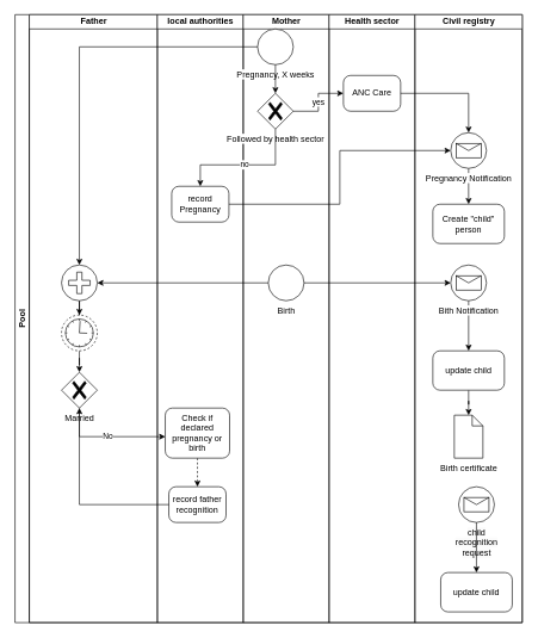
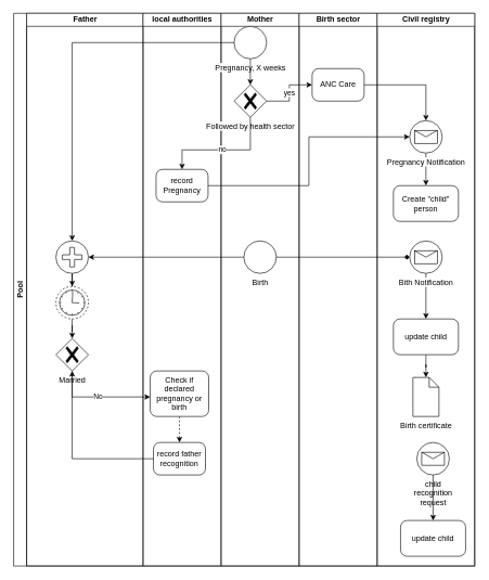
  <mxCell id="0" />
  <mxCell id="1" parent="0" />
  <mxCell id="2" value="Pool" style="swimlane;html=1;childLayout=stackLayout;resizeParent=1;resizeParentMax=0;startSize=20;horizontal=0;horizontalStack=1;whiteSpace=wrap;" vertex="1" parent="1"><mxGeometry width="709" height="850" as="geometry" x="20" y="20" /></mxCell>
  <mxCell id="3" value="Father" style="swimlane;html=1;startSize=20;" vertex="1" parent="2"><mxGeometry x="20" width="179" height="850" as="geometry" /></mxCell>
  <mxCell id="4" style="edgeStyle=orthogonalEdgeStyle;rounded=0;orthogonalLoop=1;jettySize=auto;html=1;" edge="1" parent="3" source="5" target="6"><mxGeometry relative="1" as="geometry" /></mxCell>
  <mxCell id="5" value="" style="points=[[0.145,0.145,0],[0.5,0,0],[0.855,0.145,0],[1,0.5,0],[0.855,0.855,0],[0.5,1,0],[0.145,0.855,0],[0,0.5,0]];shape=mxgraph.bpmn.event;html=1;verticalLabelPosition=bottom;labelBackgroundColor=#ffffff;verticalAlign=top;align=center;perimeter=ellipsePerimeter;outlineConnect=0;aspect=fixed;outline=eventNonint;symbol=timer;" vertex="1" parent="3"><mxGeometry x="45" y="420" width="50" height="50" as="geometry" /></mxCell>
  <mxCell id="6" value="Married" style="points=[[0.25,0.25,0],[0.5,0,0],[0.75,0.25,0],[1,0.5,0],[0.75,0.75,0],[0.5,1,0],[0.25,0.75,0],[0,0.5,0]];shape=mxgraph.bpmn.gateway2;html=1;verticalLabelPosition=bottom;labelBackgroundColor=#ffffff;verticalAlign=top;align=center;perimeter=rhombusPerimeter;outlineConnect=0;outline=none;symbol=none;gwType=exclusive;" vertex="1" parent="3"><mxGeometry x="45" y="500" width="50" height="50" as="geometry" /></mxCell>
  <mxCell id="7" style="edgeStyle=orthogonalEdgeStyle;rounded=0;orthogonalLoop=1;jettySize=auto;html=1;" edge="1" parent="3" source="8" target="5"><mxGeometry relative="1" as="geometry" /></mxCell>
  <mxCell id="8" value="" style="points=[[0.145,0.145,0],[0.5,0,0],[0.855,0.145,0],[1,0.5,0],[0.855,0.855,0],[0.5,1,0],[0.145,0.855,0],[0,0.5,0]];shape=mxgraph.bpmn.event;html=1;verticalLabelPosition=bottom;labelBackgroundColor=#ffffff;verticalAlign=top;align=center;perimeter=ellipsePerimeter;outlineConnect=0;aspect=fixed;outline=eventInt;symbol=parallelMultiple;" vertex="1" parent="3"><mxGeometry x="45" y="350" width="50" height="50" as="geometry" /></mxCell>
  <mxCell id="9" value="local authorities" style="swimlane;html=1;startSize=20;" vertex="1" parent="2"><mxGeometry x="199" width="120" height="850" as="geometry" /></mxCell>
  <mxCell id="10" value="record Pregnancy" style="points=[[0.25,0,0],[0.5,0,0],[0.75,0,0],[1,0.25,0],[1,0.5,0],[1,0.75,0],[0.75,1,0],[0.5,1,0],[0.25,1,0],[0,0.75,0],[0,0.5,0],[0,0.25,0]];shape=mxgraph.bpmn.task;whiteSpace=wrap;rectStyle=rounded;size=10;html=1;container=1;expand=0;collapsible=0;taskMarker=abstract;" vertex="1" parent="9"><mxGeometry x="20" y="240" width="80" height="50" as="geometry" /></mxCell>
  <mxCell id="11" value="record father recognition" style="points=[[0.25,0,0],[0.5,0,0],[0.75,0,0],[1,0.25,0],[1,0.5,0],[1,0.75,0],[0.75,1,0],[0.5,1,0],[0.25,1,0],[0,0.75,0],[0,0.5,0],[0,0.25,0]];shape=mxgraph.bpmn.task;whiteSpace=wrap;rectStyle=rounded;size=10;html=1;container=1;expand=0;collapsible=0;taskMarker=abstract;" vertex="1" parent="9"><mxGeometry x="16" y="660" width="80" height="50" as="geometry" /></mxCell>
  <mxCell id="12" style="edgeStyle=orthogonalEdgeStyle;rounded=0;orthogonalLoop=1;jettySize=auto;html=1;dashed=1;" edge="1" parent="9" source="13" target="11"><mxGeometry relative="1" as="geometry" /></mxCell>
  <mxCell id="13" value="Check if declared pregnancy or birth" style="points=[[0.25,0,0],[0.5,0,0],[0.75,0,0],[1,0.25,0],[1,0.5,0],[1,0.75,0],[0.75,1,0],[0.5,1,0],[0.25,1,0],[0,0.75,0],[0,0.5,0],[0,0.25,0]];shape=mxgraph.bpmn.task;whiteSpace=wrap;rectStyle=rounded;size=10;html=1;container=1;expand=0;collapsible=0;taskMarker=abstract;" vertex="1" parent="9"><mxGeometry x="11" y="550" width="90" height="70" as="geometry" /></mxCell>
  <mxCell id="14" value="Mother" style="swimlane;html=1;startSize=20;" vertex="1" parent="2"><mxGeometry x="319" width="120" height="850" as="geometry" /></mxCell>
  <mxCell id="15" value="Followed by health sector" style="points=[[0.25,0.25,0],[0.5,0,0],[0.75,0.25,0],[1,0.5,0],[0.75,0.75,0],[0.5,1,0],[0.25,0.75,0],[0,0.5,0]];shape=mxgraph.bpmn.gateway2;html=1;verticalLabelPosition=bottom;labelBackgroundColor=#ffffff;verticalAlign=top;align=center;perimeter=rhombusPerimeter;outlineConnect=0;outline=none;symbol=none;gwType=exclusive;" vertex="1" parent="14"><mxGeometry x="20" y="110" width="50" height="50" as="geometry" /></mxCell>
  <mxCell id="16" value="Pregnancy, X weeks" style="points=[[0.145,0.145,0],[0.5,0,0],[0.855,0.145,0],[1,0.5,0],[0.855,0.855,0],[0.5,1,0],[0.145,0.855,0],[0,0.5,0]];shape=mxgraph.bpmn.event;html=1;verticalLabelPosition=bottom;labelBackgroundColor=#ffffff;verticalAlign=top;align=center;perimeter=ellipsePerimeter;outlineConnect=0;aspect=fixed;outline=standard;symbol=general;" vertex="1" parent="14"><mxGeometry x="20" y="20" width="50" height="50" as="geometry" /></mxCell>
  <mxCell id="17" style="edgeStyle=orthogonalEdgeStyle;rounded=0;orthogonalLoop=1;jettySize=auto;html=1;" edge="1" parent="14" source="16" target="15"><mxGeometry relative="1" as="geometry" /></mxCell>
  <mxCell id="18" value="Birth" style="points=[[0.145,0.145,0],[0.5,0,0],[0.855,0.145,0],[1,0.5,0],[0.855,0.855,0],[0.5,1,0],[0.145,0.855,0],[0,0.5,0]];shape=mxgraph.bpmn.event;html=1;verticalLabelPosition=bottom;labelBackgroundColor=#ffffff;verticalAlign=top;align=center;perimeter=ellipsePerimeter;outlineConnect=0;aspect=fixed;outline=standard;symbol=general;" vertex="1" parent="14"><mxGeometry x="35" y="350" width="50" height="50" as="geometry" /></mxCell>
- <mxCell id="19" value="Health sector" style="swimlane;html=1;startSize=20;" vertex="1" parent="2"><mxGeometry x="439" width="120" height="850" as="geometry" /></mxCell>
+ <mxCell id="19" value="Birth sector" style="swimlane;html=1;startSize=20;" vertex="1" parent="2"><mxGeometry x="439" width="120" height="850" as="geometry" /></mxCell>
  <mxCell id="20" value="ANC Care" style="points=[[0.25,0,0],[0.5,0,0],[0.75,0,0],[1,0.25,0],[1,0.5,0],[1,0.75,0],[0.75,1,0],[0.5,1,0],[0.25,1,0],[0,0.75,0],[0,0.5,0],[0,0.25,0]];shape=mxgraph.bpmn.task;whiteSpace=wrap;rectStyle=rounded;size=10;html=1;container=1;expand=0;collapsible=0;taskMarker=abstract;" vertex="1" parent="19"><mxGeometry x="20" y="85" width="80" height="50" as="geometry" /></mxCell>
  <mxCell id="21" value="Civil registry" style="swimlane;html=1;startSize=20;" vertex="1" parent="2"><mxGeometry x="559" width="150" height="850" as="geometry" /></mxCell>
  <mxCell id="22" style="edgeStyle=orthogonalEdgeStyle;rounded=0;orthogonalLoop=1;jettySize=auto;html=1;" edge="1" parent="21" source="23" target="24"><mxGeometry relative="1" as="geometry" /></mxCell>
  <mxCell id="23" value="Pregnancy Notification" style="points=[[0.145,0.145,0],[0.5,0,0],[0.855,0.145,0],[1,0.5,0],[0.855,0.855,0],[0.5,1,0],[0.145,0.855,0],[0,0.5,0]];shape=mxgraph.bpmn.event;html=1;verticalLabelPosition=bottom;labelBackgroundColor=#ffffff;verticalAlign=top;align=center;perimeter=ellipsePerimeter;outlineConnect=0;aspect=fixed;outline=standard;symbol=message;" vertex="1" parent="21"><mxGeometry x="50" y="165" width="50" height="50" as="geometry" /></mxCell>
  <mxCell id="24" value="Create &quot;child&quot; person" style="points=[[0.25,0,0],[0.5,0,0],[0.75,0,0],[1,0.25,0],[1,0.5,0],[1,0.75,0],[0.75,1,0],[0.5,1,0],[0.25,1,0],[0,0.75,0],[0,0.5,0],[0,0.25,0]];shape=mxgraph.bpmn.task;whiteSpace=wrap;rectStyle=rounded;size=10;html=1;container=1;expand=0;collapsible=0;taskMarker=abstract;" vertex="1" parent="21"><mxGeometry x="25" y="265" width="100" height="55" as="geometry" /></mxCell>
  <mxCell id="25" style="edgeStyle=orthogonalEdgeStyle;rounded=0;orthogonalLoop=1;jettySize=auto;html=1;" edge="1" parent="21" source="26" target="28"><mxGeometry relative="1" as="geometry" /></mxCell>
  <mxCell id="26" value="Bith Notification" style="points=[[0.145,0.145,0],[0.5,0,0],[0.855,0.145,0],[1,0.5,0],[0.855,0.855,0],[0.5,1,0],[0.145,0.855,0],[0,0.5,0]];shape=mxgraph.bpmn.event;html=1;verticalLabelPosition=bottom;labelBackgroundColor=#ffffff;verticalAlign=top;align=center;perimeter=ellipsePerimeter;outlineConnect=0;aspect=fixed;outline=standard;symbol=message;" vertex="1" parent="21"><mxGeometry x="50" y="350" width="50" height="50" as="geometry" /></mxCell>
  <mxCell id="27" style="edgeStyle=orthogonalEdgeStyle;rounded=0;orthogonalLoop=1;jettySize=auto;html=1;" edge="1" parent="21" source="28" target="29"><mxGeometry relative="1" as="geometry" /></mxCell>
  <mxCell id="28" value="update child" style="points=[[0.25,0,0],[0.5,0,0],[0.75,0,0],[1,0.25,0],[1,0.5,0],[1,0.75,0],[0.75,1,0],[0.5,1,0],[0.25,1,0],[0,0.75,0],[0,0.5,0],[0,0.25,0]];shape=mxgraph.bpmn.task;whiteSpace=wrap;rectStyle=rounded;size=10;html=1;container=1;expand=0;collapsible=0;taskMarker=abstract;" vertex="1" parent="21"><mxGeometry x="25" y="470" width="100" height="55" as="geometry" /></mxCell>
  <mxCell id="29" value="Birth certificate" style="shape=mxgraph.bpmn.data;labelPosition=center;verticalLabelPosition=bottom;align=center;verticalAlign=top;size=15;html=1;" vertex="1" parent="21"><mxGeometry x="55" y="560" width="40" height="60" as="geometry" /></mxCell>
  <mxCell id="30" value="&lt;span style=&quot;color: rgb(0, 0, 0); font-family: Helvetica; font-size: 12px; font-style: normal; font-variant-ligatures: normal; font-variant-caps: normal; font-weight: 400; letter-spacing: normal; orphans: 2; text-align: center; text-indent: 0px; text-transform: none; widows: 2; word-spacing: 0px; -webkit-text-stroke-width: 0px; white-space: normal; background-color: rgb(251, 251, 251); text-decoration-thickness: initial; text-decoration-style: initial; text-decoration-color: initial; display: inline !important; float: none;&quot;&gt;child recognition request&lt;/span&gt;" style="points=[[0.145,0.145,0],[0.5,0,0],[0.855,0.145,0],[1,0.5,0],[0.855,0.855,0],[0.5,1,0],[0.145,0.855,0],[0,0.5,0]];shape=mxgraph.bpmn.event;html=1;verticalLabelPosition=bottom;labelBackgroundColor=#ffffff;verticalAlign=top;align=center;perimeter=ellipsePerimeter;outlineConnect=0;aspect=fixed;outline=standard;symbol=message;" vertex="1" parent="21"><mxGeometry x="61" y="660" width="50" height="50" as="geometry" /></mxCell>
  <mxCell id="31" value="update child" style="points=[[0.25,0,0],[0.5,0,0],[0.75,0,0],[1,0.25,0],[1,0.5,0],[1,0.75,0],[0.75,1,0],[0.5,1,0],[0.25,1,0],[0,0.75,0],[0,0.5,0],[0,0.25,0]];shape=mxgraph.bpmn.task;whiteSpace=wrap;rectStyle=rounded;size=10;html=1;container=1;expand=0;collapsible=0;taskMarker=abstract;" vertex="1" parent="21"><mxGeometry x="36" y="780" width="100" height="55" as="geometry" /></mxCell>
  <mxCell id="32" style="edgeStyle=orthogonalEdgeStyle;rounded=0;orthogonalLoop=1;jettySize=auto;html=1;" edge="1" parent="21" source="30" target="31"><mxGeometry relative="1" as="geometry" /></mxCell>
  <mxCell id="33" value="no" style="edgeStyle=orthogonalEdgeStyle;rounded=0;orthogonalLoop=1;jettySize=auto;html=1;" edge="1" parent="2" source="15" target="10"><mxGeometry relative="1" as="geometry"><Array as="points"><mxPoint x="364" y="210" /><mxPoint x="259" y="210" /></Array></mxGeometry></mxCell>
  <mxCell id="34" style="edgeStyle=orthogonalEdgeStyle;rounded=0;orthogonalLoop=1;jettySize=auto;html=1;" edge="1" parent="2" source="20" target="23"><mxGeometry relative="1" as="geometry" /></mxCell>
- <mxCell id="35" style="edgeStyle=orthogonalEdgeStyle;rounded=0;orthogonalLoop=1;jettySize=auto;html=1;" edge="1" parent="2" source="18" target="26"><mxGeometry relative="1" as="geometry" /></mxCell>
+ <mxCell id="35" style="edgeStyle=orthogonalEdgeStyle;rounded=0;orthogonalLoop=1;jettySize=auto;html=1;endArrow=diamond;" edge="1" parent="2" source="18" target="26"><mxGeometry relative="1" as="geometry" /></mxCell>
  <mxCell id="36" style="edgeStyle=orthogonalEdgeStyle;rounded=0;orthogonalLoop=1;jettySize=auto;html=1;" edge="1" parent="2" source="16" target="8"><mxGeometry relative="1" as="geometry" /></mxCell>
  <mxCell id="37" value="No" style="edgeStyle=orthogonalEdgeStyle;rounded=0;orthogonalLoop=1;jettySize=auto;html=1;" edge="1" parent="2" source="6" target="13"><mxGeometry relative="1" as="geometry"><mxPoint x="727" y="300" as="targetPoint" /><Array as="points"><mxPoint x="90" y="590" /></Array></mxGeometry></mxCell>
  <mxCell id="38" style="edgeStyle=orthogonalEdgeStyle;rounded=0;orthogonalLoop=1;jettySize=auto;html=1;entryX=0;entryY=0.5;entryDx=0;entryDy=0;entryPerimeter=0;" edge="1" parent="2" source="10" target="23"><mxGeometry relative="1" as="geometry" /></mxCell>
  <mxCell id="39" style="edgeStyle=orthogonalEdgeStyle;rounded=0;orthogonalLoop=1;jettySize=auto;html=1;" edge="1" parent="2" source="11" target="6"><mxGeometry relative="1" as="geometry" /></mxCell>
  <mxCell id="40" value="yes" style="edgeStyle=orthogonalEdgeStyle;rounded=0;orthogonalLoop=1;jettySize=auto;html=1;" edge="1" parent="2" source="15" target="20"><mxGeometry relative="1" as="geometry" /></mxCell>
  <mxCell id="41" style="edgeStyle=orthogonalEdgeStyle;rounded=0;orthogonalLoop=1;jettySize=auto;html=1;" edge="1" parent="2" source="18" target="8"><mxGeometry relative="1" as="geometry"><mxPoint x="150" y="370" as="targetPoint" /></mxGeometry></mxCell>
